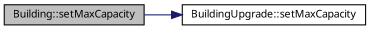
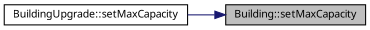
  digraph {
    rankdir=RL
    fontname="Noto Sans"
    node [color=black fontname="Noto Sans" fontsize=10 shape=record style=filled]
    n1 [fillcolor=grey75 fontcolor=black height=0.2 label="Building::setMaxCapacity" width=0.4]
    n2 [fillcolor=white height=0.2 label="BuildingUpgrade::setMaxCapacity" width=0.4]
-   n2 -> n1 [color=midnightblue dir=back fontname="Noto Sans" fontsize=10 labelfontname=Helvetica labelfontsize=10 style=solid]
+   n1 -> n2 [color=midnightblue dir=back fontname="Noto Sans" fontsize=10 labelfontname=Helvetica labelfontsize=10 style=solid]
  }
